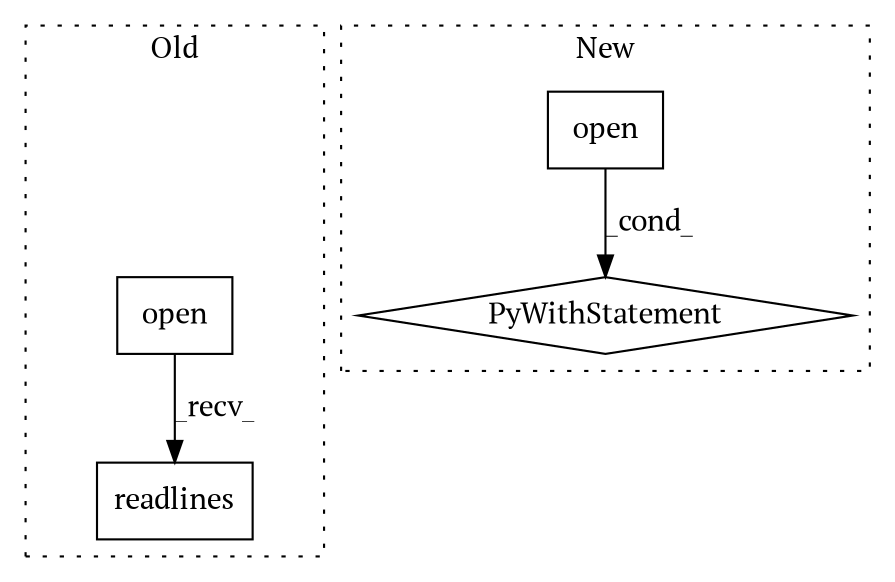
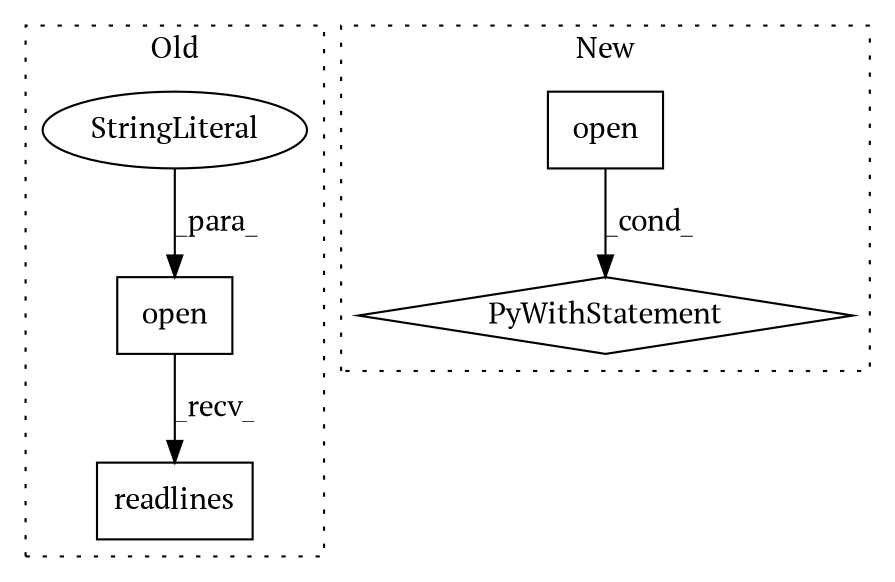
  digraph {
    fontname="PT Serif"
    node [a=32 l="5,1" shape=box fontname="PT Serif"]
    edge [fontname="PT Serif"]
    n1 [l=11 label=readlines s=16181]
    n2 [label=open s="16142,16159"]
+   n3 [a=45 l=8 label=StringLiteral s=16147 shape=ellipse]
    n4 [label=open s="16128,16149"]
    n5 [a=104 l="10,2" label=PyWithStatement s="16113,16150" shape=diamond]
    subgraph cluster_1 {
      label=Old
      style=dotted
      n1
      n2
+     n3
    }
    subgraph cluster_2 {
      label=New
      style=dotted
      n4
      n5
    }
    n2 -> n1 [label=_recv_]
+   n3 -> n2 [label=_para_]
    n4 -> n5 [label=_cond_]
  }
